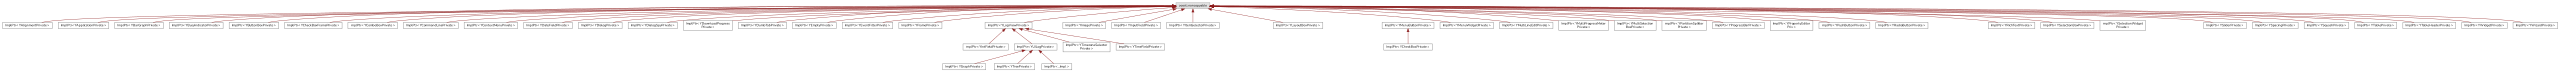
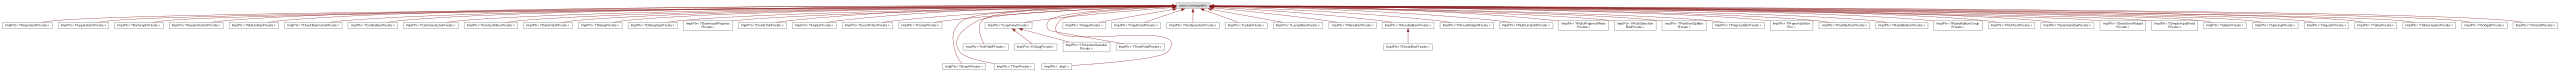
  digraph {
    fontname=Nunito
    rankdir=TB
    node [color=grey40 fillcolor=white fontname=Nunito fontsize=10 shape=box style=filled]
    edge [color=firebrick4 dir=back fontname=Nunito fontsize=10 labelfontname=Helvetica labelfontsize=10 style=solid]
    n1 [color=grey60 fillcolor="#E0E0E0" height=0.2 label="boost::noncopyable" width=0.4]
    n2 [height=0.2 label="ImplPtr\< YAlignmentPrivate \>" width=0.4]
    n3 [height=0.2 label="ImplPtr\< YApplicationPrivate \>" width=0.4]
    n4 [height=0.2 label="ImplPtr\< YBarGraphPrivate \>" width=0.4]
    n5 [height=0.2 label="ImplPtr\< YBusyIndicatorPrivate \>" width=0.4]
    n6 [height=0.2 label="ImplPtr\< YButtonBoxPrivate \>" width=0.4]
    n7 [height=0.2 label="ImplPtr\< YCheckBoxFramePrivate \>" width=0.4]
    n8 [height=0.2 label="ImplPtr\< YComboBoxPrivate \>" width=0.4]
    n9 [height=0.2 label="ImplPtr\< YCommandLinePrivate \>" width=0.4]
    n10 [height=0.2 label="ImplPtr\< YContextMenuPrivate \>" width=0.4]
    n11 [height=0.2 label="ImplPtr\< YDateFieldPrivate \>" width=0.4]
    n12 [height=0.2 label="ImplPtr\< YDialogPrivate \>" width=0.4]
    n13 [height=0.2 label="ImplPtr\< YDialogSpyPrivate \>" width=0.4]
    n14 [height=0.2 label="ImplPtr\< YDownloadProgress\lPrivate \>" width=0.4]
    n15 [height=0.2 label="ImplPtr\< YDumbTabPrivate \>" width=0.4]
    n16 [height=0.2 label="ImplPtr\< YEmptyPrivate \>" width=0.4]
    n17 [height=0.2 label="ImplPtr\< YEventFilterPrivate \>" width=0.4]
    n18 [height=0.2 label="ImplPtr\< YFramePrivate \>" width=0.4]
    n19 [height=0.2 label="ImplPtr\< YGraphPrivate \>" width=0.4]
    n20 [height=0.2 label="ImplPtr\< YImagePrivate \>" width=0.4]
    n21 [height=0.2 label="ImplPtr\< YInputFieldPrivate \>" width=0.4]
    n22 [height=0.2 label="ImplPtr\< YIntFieldPrivate \>" width=0.4]
    n23 [height=0.2 label="ImplPtr\< YItemSelectorPrivate \>" width=0.4]
+   n24 [height=0.2 label="ImplPtr\< YLabelPrivate \>" width=0.4]
    n25 [height=0.2 label="ImplPtr\< YLayoutBoxPrivate \>" width=0.4]
    n26 [height=0.2 label="ImplPtr\< YLogViewPrivate \>" width=0.4]
+   n27 [height=0.2 label="ImplPtr\< YMenuBarPrivate \>" width=0.4]
    n28 [height=0.2 label="ImplPtr\< YMenuButtonPrivate \>" width=0.4]
    n29 [height=0.2 label="ImplPtr\< YMenuWidgetPrivate \>" width=0.4]
    n30 [height=0.2 label="ImplPtr\< YMultiLineEditPrivate \>" width=0.4]
    n31 [height=0.2 label="ImplPtr\< YMultiProgressMeter\lPrivate \>" width=0.4]
    n32 [height=0.2 label="ImplPtr\< YMultiSelection\lBoxPrivate \>" width=0.4]
    n33 [height=0.2 label="ImplPtr\< YPartitionSplitter\lPrivate \>" width=0.4]
    n34 [height=0.2 label="ImplPtr\< YProgressBarPrivate \>" width=0.4]
    n35 [height=0.2 label="ImplPtr\< YPropertyEditor\lPriv \>" width=0.4]
    n36 [height=0.2 label="ImplPtr\< YPushButtonPrivate \>" width=0.4]
    n37 [height=0.2 label="ImplPtr\< YRadioButtonPrivate \>" width=0.4]
+   n38 [height=0.2 label="ImplPtr\< YRadioButtonGroup\lPrivate \>" width=0.4]
    n39 [height=0.2 label="ImplPtr\< YRichTextPrivate \>" width=0.4]
    n40 [height=0.2 label="ImplPtr\< YSelectionBoxPrivate \>" width=0.4]
    n41 [height=0.2 label="ImplPtr\< YSelectionWidget\lPrivate \>" width=0.4]
+   n42 [height=0.2 label="ImplPtr\< YSimpleInputField\lPrivate \>" width=0.4]
    n43 [height=0.2 label="ImplPtr\< YSliderPrivate \>" width=0.4]
    n44 [height=0.2 label="ImplPtr\< YSpacingPrivate \>" width=0.4]
    n45 [height=0.2 label="ImplPtr\< YSquashPrivate \>" width=0.4]
    n46 [height=0.2 label="ImplPtr\< YTablePrivate \>" width=0.4]
    n47 [height=0.2 label="ImplPtr\< YTableHeaderPrivate \>" width=0.4]
    n48 [height=0.2 label="ImplPtr\< YTimeFieldPrivate \>" width=0.4]
    n49 [height=0.2 label="ImplPtr\< YTreePrivate \>" width=0.4]
    n50 [height=0.2 label="ImplPtr\< YWidgetPrivate \>" width=0.4]
    n51 [height=0.2 label="ImplPtr\< YWizardPrivate \>" width=0.4]
    n52 [height=0.2 label="ImplPtr\< _Impl \>" width=0.4]
    n53 [height=0.2 label="ImplPtr\< YCheckBoxPrivate \>" width=0.4]
    n54 [height=0.2 label="ImplPtr\< YTimezoneSelector\lPrivate \>" width=0.4]
    n55 [height=0.2 label="ImplPtr\< YUILogPrivate \>" width=0.4]
    n1 -> n2
    n1 -> n3
    n1 -> n4
    n1 -> n5
    n1 -> n6
    n1 -> n7
    n1 -> n8
    n1 -> n9
    n1 -> n10
    n1 -> n11
    n1 -> n12
    n1 -> n13
    n1 -> n14
    n1 -> n15
    n1 -> n16
    n1 -> n17
    n1 -> n18
-   n55 -> n19
+   n1 -> n19
    n1 -> n20
    n1 -> n21
-   n26 -> n22
+   n1 -> n22
    n1 -> n23
+   n1 -> n24
    n1 -> n25
    n1 -> n26
+   n1 -> n27
+   n1 -> n28
    n1 -> n29
    n1 -> n30
    n1 -> n31
    n1 -> n32
    n1 -> n33
    n1 -> n34
    n1 -> n35
    n1 -> n36
    n1 -> n37
+   n1 -> n38
    n1 -> n39
    n1 -> n40
    n1 -> n41
+   n1 -> n42
    n1 -> n43
    n1 -> n44
    n1 -> n45
    n1 -> n46
    n1 -> n47
-   n26 -> n48
-   n55 -> n49
+   n1 -> n48
+   n1 -> n49
    n1 -> n50
    n1 -> n51
-   n55 -> n52
+   n1 -> n52
    n26 -> n54
    n26 -> n55
    n28 -> n53
  }
